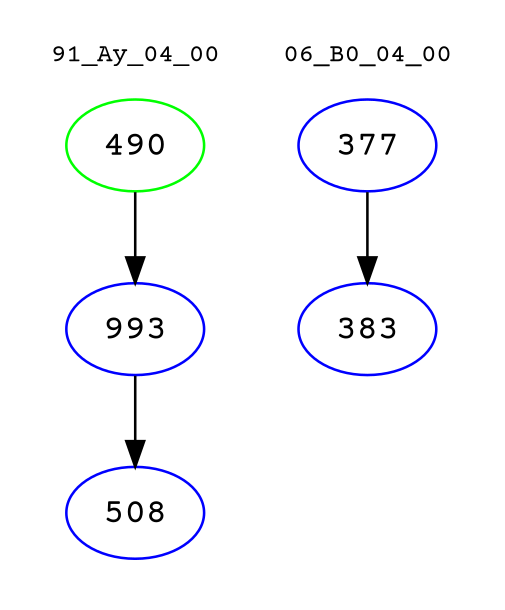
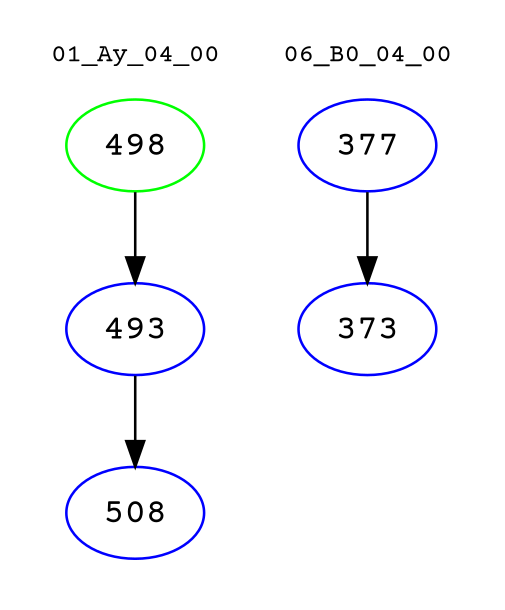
  digraph {
    fontname="Courier Prime"
    node [color=blue fontname="Courier Prime"]
    edge [color=black fontname="Courier Prime"]
-   n1 [color=green label=490]
-   n2 [label=993]
+   n1 [color=green label=498]
+   n2 [label=493]
    n3 [label=508]
    n4 [label=377]
-   n5 [label=383]
+   n5 [label=373]
    subgraph cluster_1 {
      color=white
      fontsize=10
-     label="91_Ay_04_00"
+     label="01_Ay_04_00"
      n1
      n2
      n3
    }
    subgraph cluster_2 {
      color=white
      fontsize=10
      label="06_B0_04_00"
      n4
      n5
    }
    n1 -> n2
    n2 -> n3
    n4 -> n5
  }
